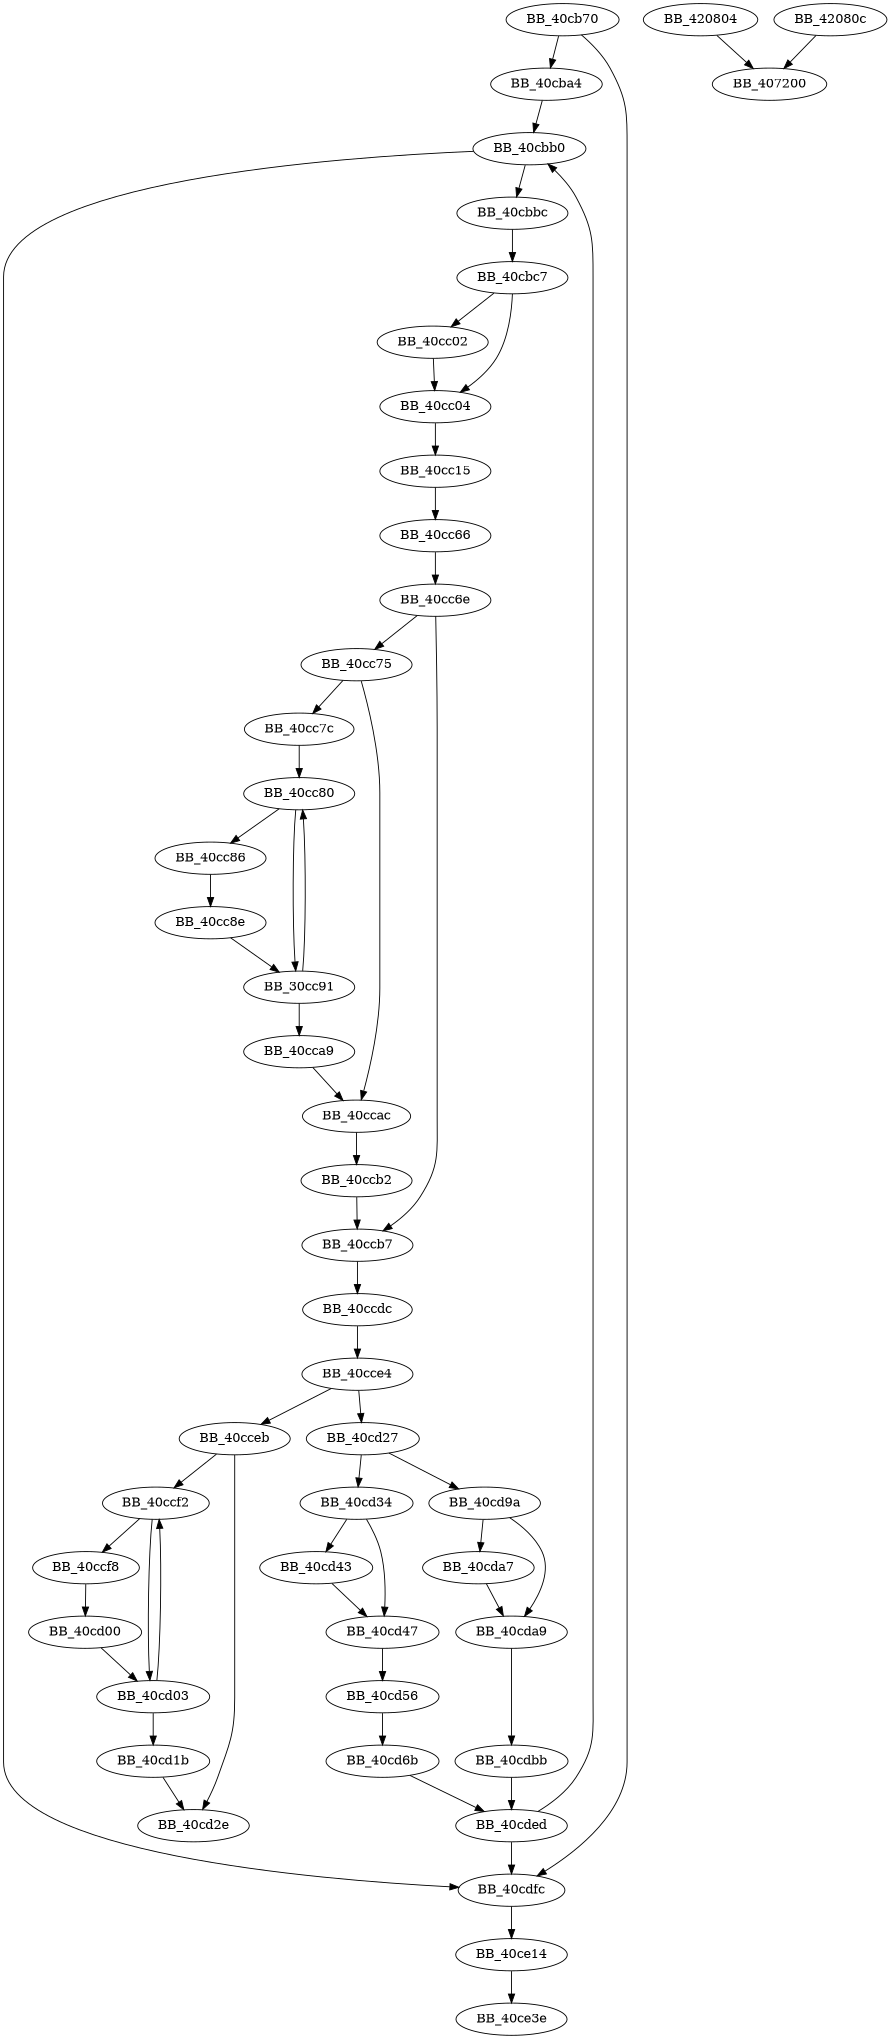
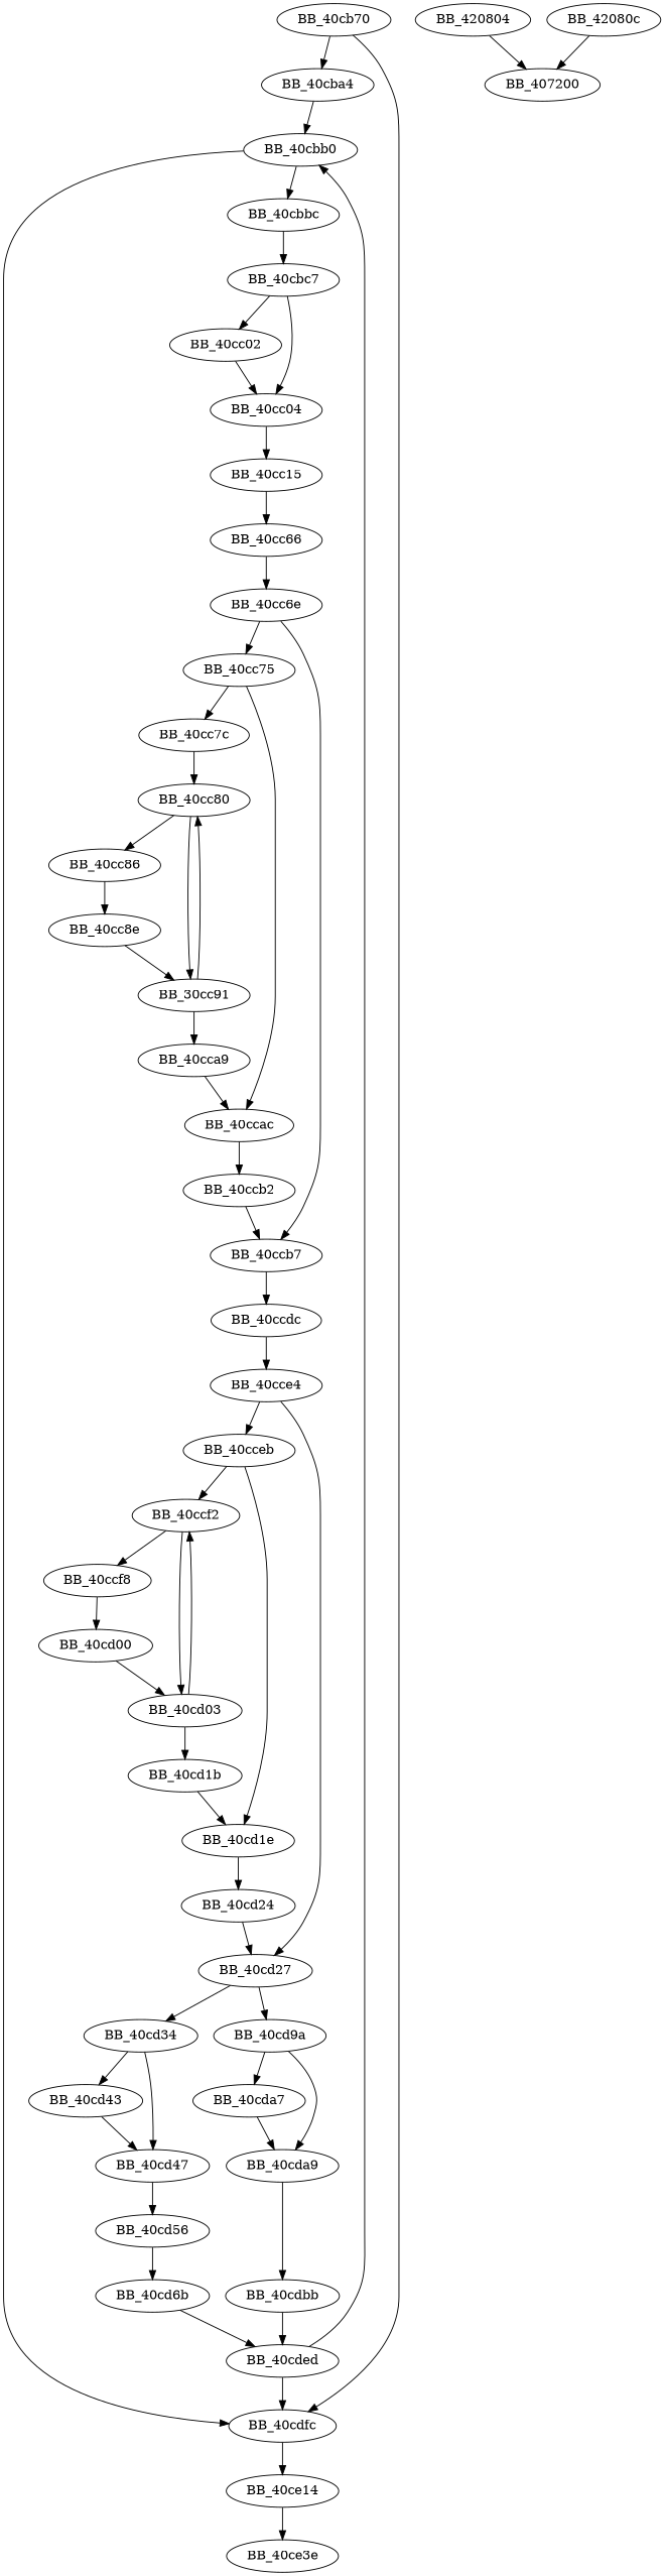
  digraph {
    BB_40cb70
    BB_40cba4
    BB_40cdfc
    BB_40cbb0
    BB_40ce14
    BB_40cbbc
    BB_40ce3e
    BB_40cbc7
    BB_40cc02
    BB_40cc04
    BB_40cc15
    BB_40cc66
    BB_40cc6e
    BB_40cc75
    BB_40ccb7
    BB_40cc7c
    BB_40ccac
    BB_40ccdc
    BB_40cc80
    BB_40ccb2
    BB_40cce4
    BB_40cc86
    n23 [label=BB_30cc91]
    BB_40cc8e
    BB_40cca9
    BB_40cceb
    BB_40cd27
    BB_40ccf2
-   BB_40cd1e [label=BB_40cd2e]
+   BB_40cd1e
    BB_40cd34
    BB_40cd9a
    BB_40ccf8
    BB_40cd03
+   BB_40cd24
    BB_40cd43
    BB_40cd47
    BB_40cda7
    BB_40cda9
    BB_40cd00
    BB_40cd1b
    BB_40cd56
    BB_40cdbb
    BB_40cd6b
    BB_40cded
    BB_420804
    BB_407200
    BB_42080c
    BB_40cb70 -> BB_40cba4
    BB_40cb70 -> BB_40cdfc
    BB_40cba4 -> BB_40cbb0
    BB_40cdfc -> BB_40ce14
    BB_40cbb0 -> BB_40cdfc
    BB_40cbb0 -> BB_40cbbc
    BB_40ce14 -> BB_40ce3e
    BB_40cbbc -> BB_40cbc7
    BB_40cbc7 -> BB_40cc02
    BB_40cbc7 -> BB_40cc04
    BB_40cc02 -> BB_40cc04
    BB_40cc04 -> BB_40cc15
    BB_40cc15 -> BB_40cc66
    BB_40cc66 -> BB_40cc6e
    BB_40cc6e -> BB_40cc75
    BB_40cc6e -> BB_40ccb7
    BB_40cc75 -> BB_40cc7c
    BB_40cc75 -> BB_40ccac
    BB_40ccb7 -> BB_40ccdc
    BB_40cc7c -> BB_40cc80
    BB_40ccac -> BB_40ccb2
    BB_40ccdc -> BB_40cce4
    BB_40cc80 -> BB_40cc86
    BB_40cc80 -> n23
    BB_40ccb2 -> BB_40ccb7
    BB_40cce4 -> BB_40cceb
    BB_40cce4 -> BB_40cd27
    BB_40cc86 -> BB_40cc8e
    n23 -> BB_40cc80
    n23 -> BB_40cca9
    BB_40cc8e -> n23
    BB_40cca9 -> BB_40ccac
    BB_40cceb -> BB_40ccf2
    BB_40cceb -> BB_40cd1e
    BB_40cd27 -> BB_40cd34
    BB_40cd27 -> BB_40cd9a
    BB_40ccf2 -> BB_40ccf8
    BB_40ccf2 -> BB_40cd03
+   BB_40cd1e -> BB_40cd24
    BB_40cd34 -> BB_40cd43
    BB_40cd34 -> BB_40cd47
    BB_40cd9a -> BB_40cda7
    BB_40cd9a -> BB_40cda9
    BB_40ccf8 -> BB_40cd00
    BB_40cd03 -> BB_40ccf2
    BB_40cd03 -> BB_40cd1b
+   BB_40cd24 -> BB_40cd27
    BB_40cd43 -> BB_40cd47
    BB_40cd47 -> BB_40cd56
    BB_40cda7 -> BB_40cda9
    BB_40cda9 -> BB_40cdbb
    BB_40cd00 -> BB_40cd03
    BB_40cd1b -> BB_40cd1e
    BB_40cd56 -> BB_40cd6b
    BB_40cdbb -> BB_40cded
    BB_40cd6b -> BB_40cded
    BB_40cded -> BB_40cdfc
    BB_40cded -> BB_40cbb0
    BB_420804 -> BB_407200
    BB_42080c -> BB_407200
  }
